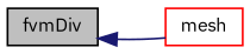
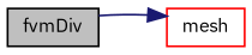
  digraph {
    rankdir=LR
    fontname="IBM Plex Sans"
    node [fontname="IBM Plex Sans" fontsize=10 shape=record]
    n1 [color=black fillcolor=grey75 fontcolor=black height=0.2 label=fvmDiv style=filled width=0.4]
    n2 [color=red height=0.2 label=mesh width=0.4]
-   n1 -> n2 [color=midnightblue dir=back fontname="IBM Plex Sans" fontsize=10 labelfontname=Helvetica labelfontsize=10 style=solid]
+   n2 -> n1 [color=midnightblue dir=back fontname="IBM Plex Sans" fontsize=10 labelfontname=Helvetica labelfontsize=10 style=solid]
  }
